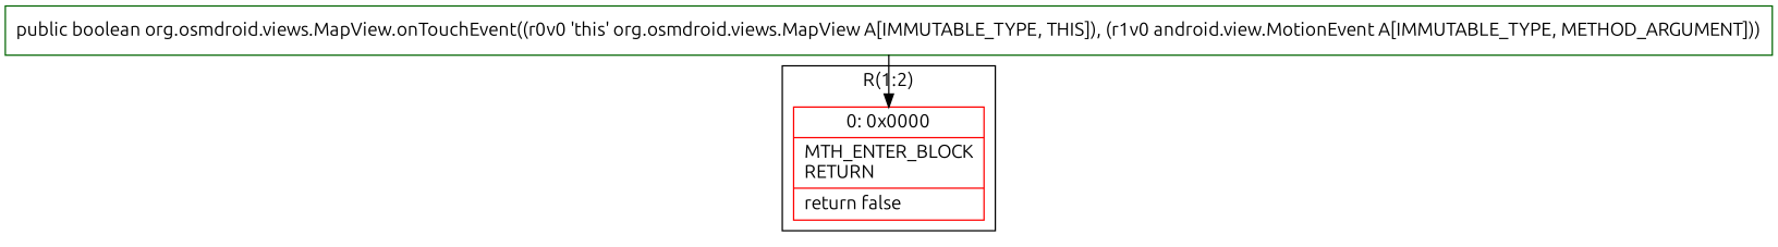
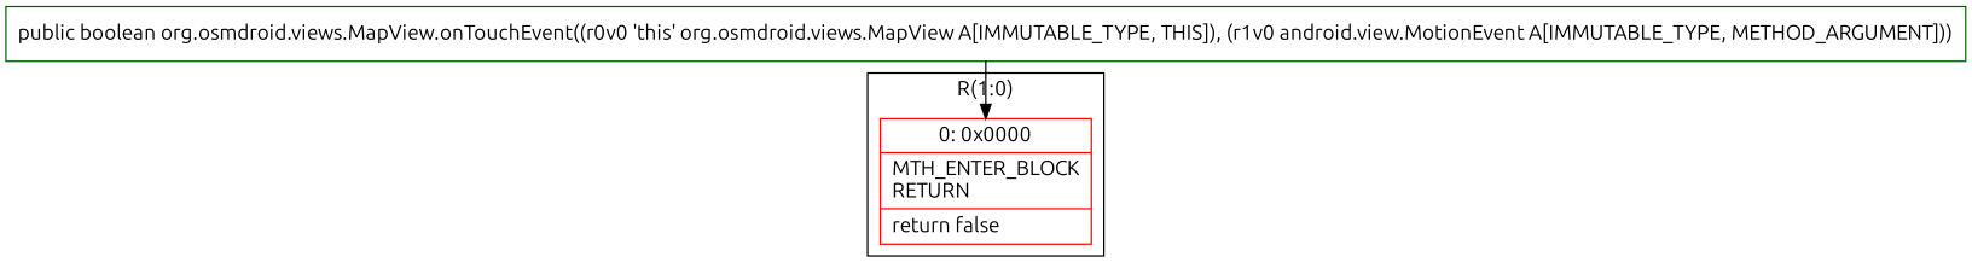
  digraph {
    fontname=Ubuntu
    node [shape=record fontname=Ubuntu]
    n1 [color=red label="{0\:\ 0x0000|MTH_ENTER_BLOCK\lRETURN\l|return false\l}"]
    n2 [label="{public boolean org.osmdroid.views.MapView.onTouchEvent((r0v0 'this' org.osmdroid.views.MapView A[IMMUTABLE_TYPE, THIS]), (r1v0 android.view.MotionEvent A[IMMUTABLE_TYPE, METHOD_ARGUMENT])) }" color=darkgreen]
    subgraph cluster_1 {
-     label="R(1:2)"
+     label="R(1:0)"
      n1
    }
    n2 -> n1 [fontname=Ubuntu]
  }
